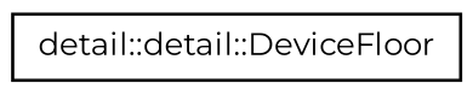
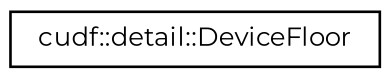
  digraph {
    rankdir=LR
    fontname=Montserrat
-   n1 [color=black fillcolor=white fontname=Montserrat fontsize=10 height=0.2 label="detail::detail::DeviceFloor" shape=record style=filled width=0.4]
+   n1 [color=black fillcolor=white fontname=Montserrat fontsize=10 height=0.2 label="cudf::detail::DeviceFloor" shape=record style=filled width=0.4]
  }
